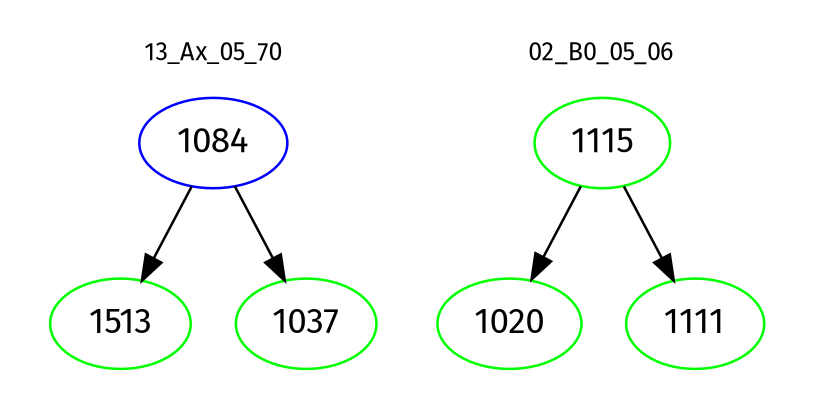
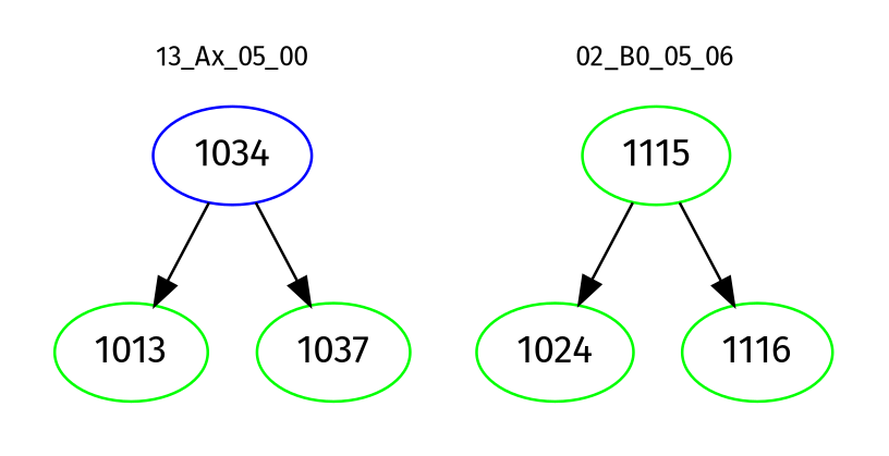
  digraph {
    fontname="Fira Sans"
    node [color=green fontname="Fira Sans"]
    edge [color=black fontname="Fira Sans"]
-   n1 [color=blue label=1084]
-   n2 [label=1513]
+   n1 [color=blue label=1034]
+   n2 [label=1013]
    n3 [label=1037]
    n4 [label=1115]
-   n5 [label=1020]
-   n6 [label=1111]
+   n5 [label=1024]
+   n6 [label=1116]
    subgraph cluster_1 {
      color=white
      fontsize=10
-     label="13_Ax_05_70"
+     label="13_Ax_05_00"
      n1
      n2
      n3
    }
    subgraph cluster_2 {
      color=white
      fontsize=10
      label="02_B0_05_06"
      n4
      n5
      n6
    }
    n1 -> n2
    n1 -> n3
    n4 -> n5
    n4 -> n6
  }
